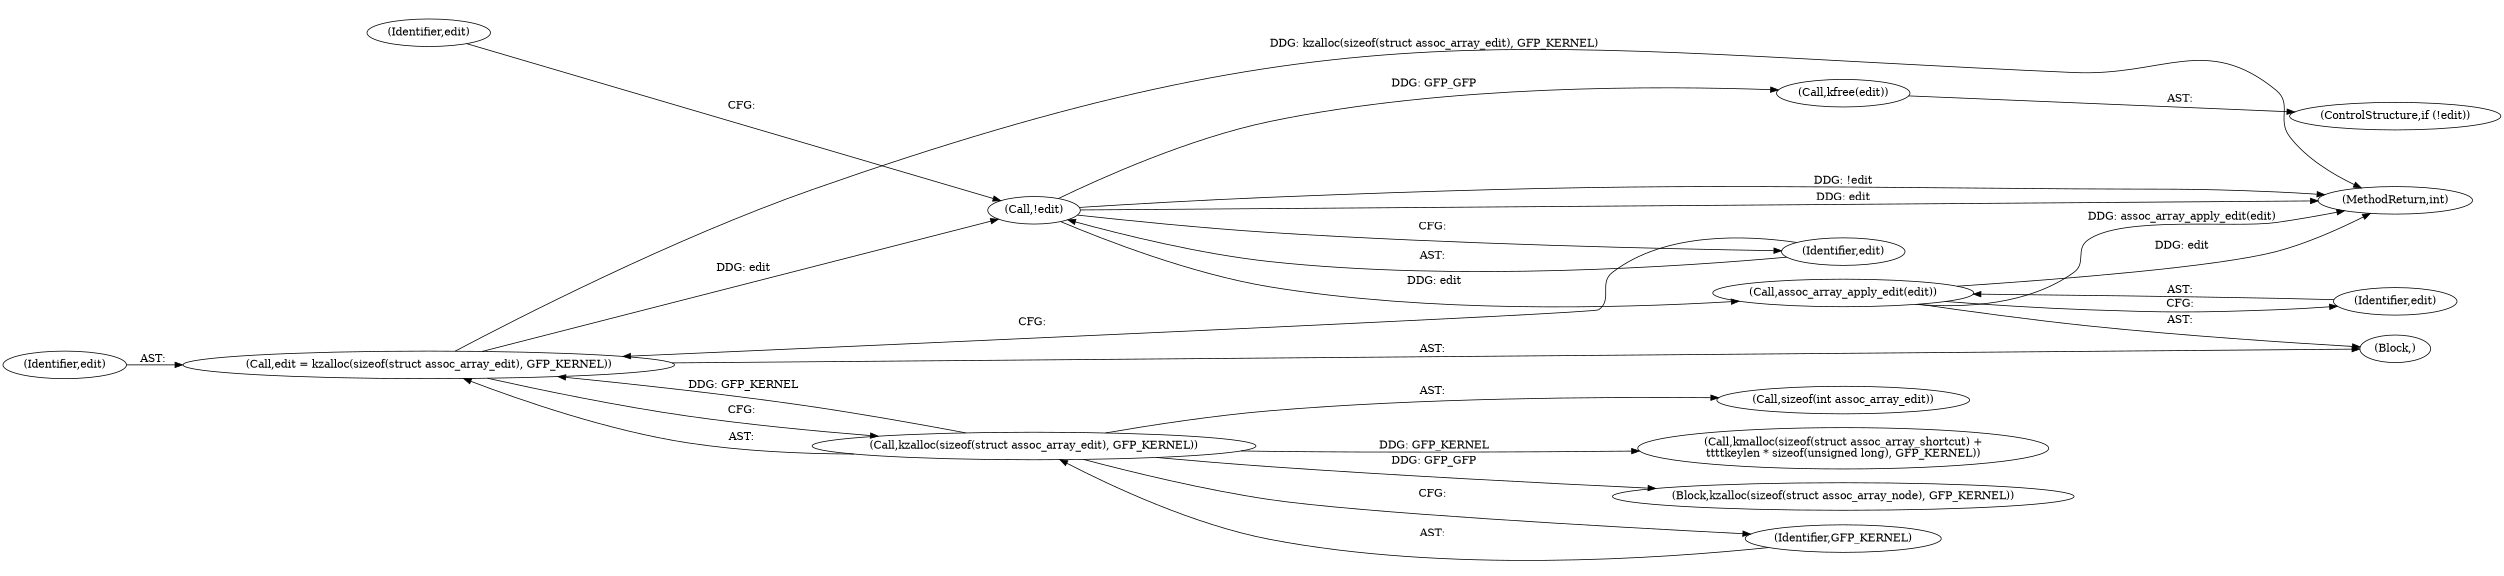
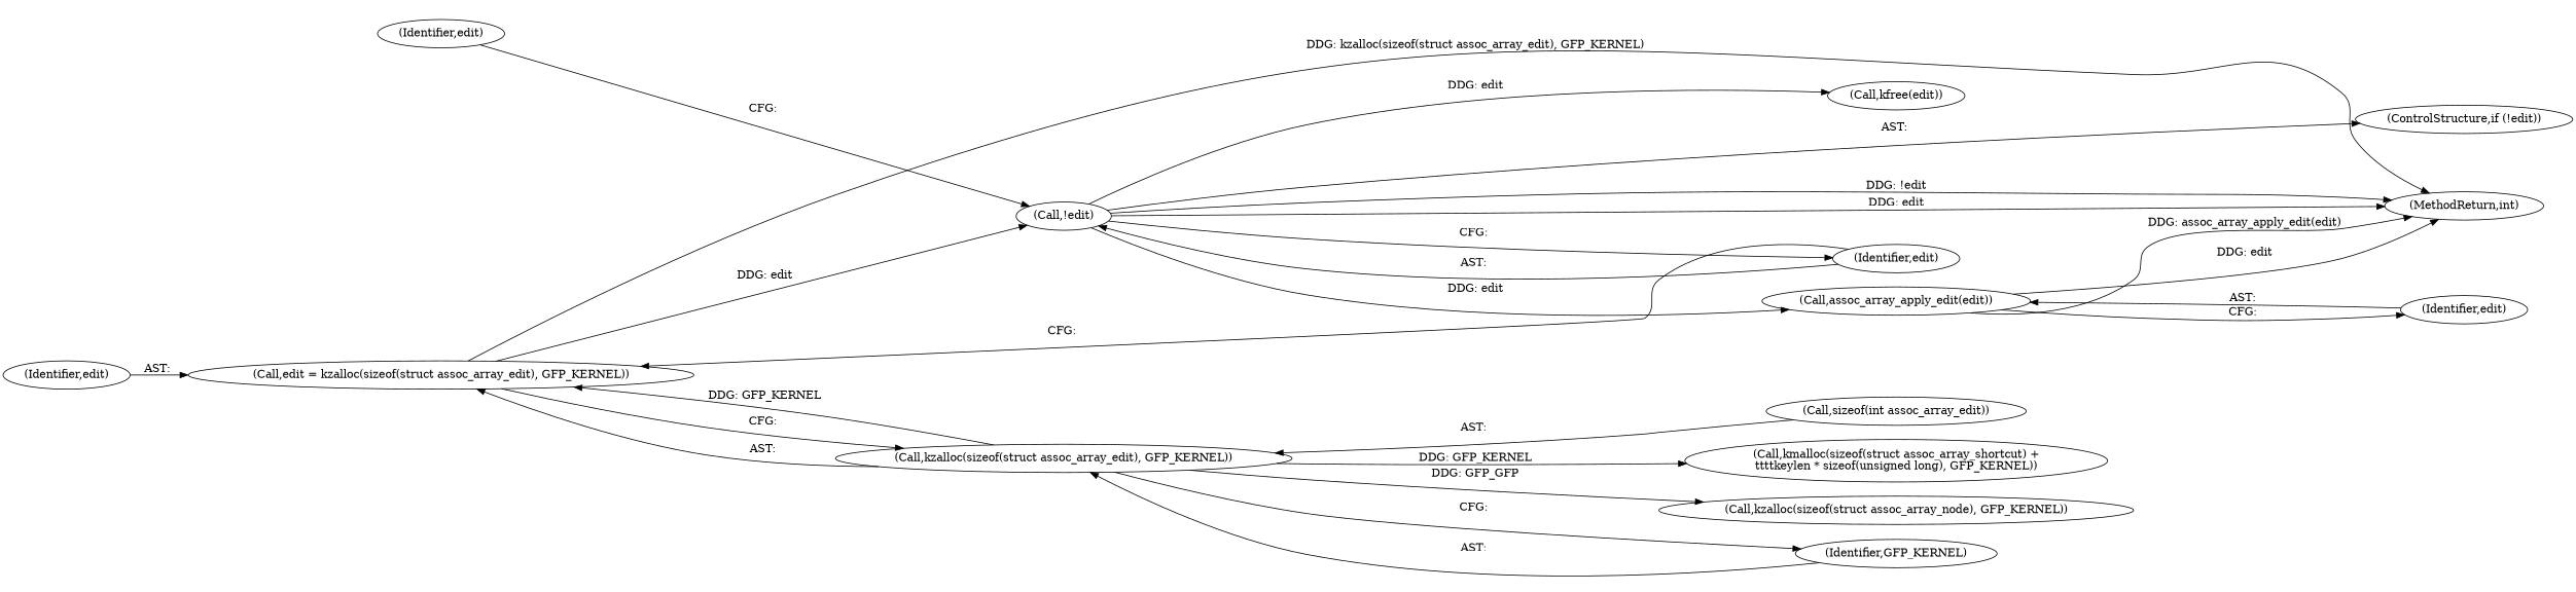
  digraph {
    rankdir=LR
    n1 [label="(Call,assoc_array_apply_edit(edit))"]
-   n2 [label="(Block,)"]
    n3 [label="(MethodReturn,int)"]
    n4 [label="(Identifier,edit)"]
    n5 [label="(Call,!edit)"]
    n6 [label="(ControlStructure,if (!edit))"]
    n7 [label="(Call,kfree(edit))"]
    n8 [label="(Identifier,edit)"]
    n9 [label="(Call,edit = kzalloc(sizeof(struct assoc_array_edit), GFP_KERNEL))"]
    n10 [label="(Call,kzalloc(sizeof(struct assoc_array_edit), GFP_KERNEL))"]
    n11 [label="(Call,kmalloc(sizeof(struct assoc_array_shortcut) +\n\t\t\t\tkeylen * sizeof(unsigned long), GFP_KERNEL))"]
-   n12 [label="(Block,kzalloc(sizeof(struct assoc_array_node), GFP_KERNEL))"]
+   n12 [label="(Call,kzalloc(sizeof(struct assoc_array_node), GFP_KERNEL))"]
    n13 [label="(Identifier,GFP_KERNEL)"]
    n14 [label="(Identifier,edit)"]
    n15 [label="(Call,sizeof(int assoc_array_edit))"]
    n16 [label="(Identifier,edit)"]
-   n1 -> n2 [label="AST: "]
    n1 -> n3 [label="DDG: edit"]
    n1 -> n3 [label="DDG: assoc_array_apply_edit(edit)"]
    n1 -> n4 [label="CFG: "]
    n4 -> n1 [label="AST: "]
    n5 -> n1 [label="DDG: edit"]
    n5 -> n3 [label="DDG: edit"]
    n5 -> n3 [label="DDG: !edit"]
-   n7 -> n6 [label="AST: "]
-   n5 -> n7 [label="DDG: GFP_GFP"]
+   n5 -> n6 [label="AST: "]
+   n5 -> n7 [label="DDG: edit"]
    n5 -> n8 [label="CFG: "]
    n8 -> n5 [label="AST: "]
    n8 -> n9 [label="CFG: "]
-   n9 -> n2 [label="AST: "]
    n9 -> n3 [label="DDG: kzalloc(sizeof(struct assoc_array_edit), GFP_KERNEL)"]
    n9 -> n5 [label="DDG: edit"]
    n9 -> n10 [label="CFG: "]
    n10 -> n9 [label="AST: "]
    n10 -> n9 [label="DDG: GFP_KERNEL"]
    n10 -> n11 [label="DDG: GFP_KERNEL"]
    n10 -> n12 [label="DDG: GFP_GFP"]
    n10 -> n13 [label="CFG: "]
    n13 -> n10 [label="AST: "]
    n14 -> n9 [label="AST: "]
-   n10 -> n15 [label="AST: "]
+   n15 -> n10 [label="AST: "]
    n16 -> n5 [label="CFG: "]
  }
